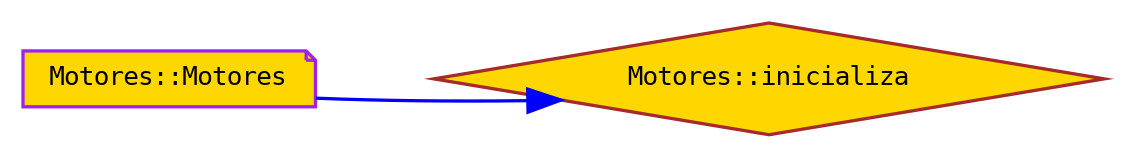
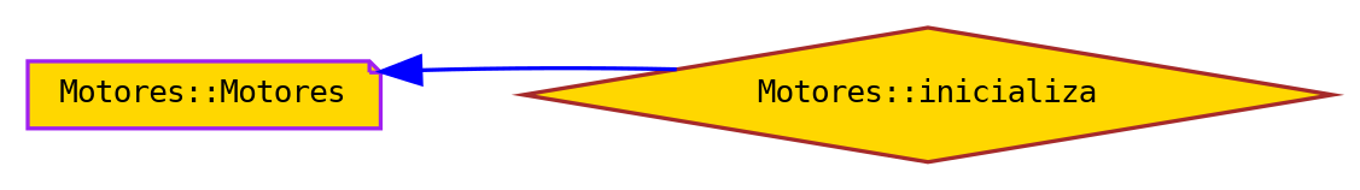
  digraph {
    rankdir=RL
    node [fillcolor=gold fontname=DejaVuSansMono fontsize=8 style=filled]
    n1 [color=brown fontcolor=black height=0.2 label="Motores::inicializa" shape=diamond width=0.4]
    n2 [color=purple height=0.2 label="Motores::Motores" shape=note width=0.4]
-   n1 -> n2 [color=blue dir=back fontname=DejaVuSansMono fontsize=8 labelfontname=DejaVuSansMono labelfontsize=8 style=solid]
+   n2 -> n1 [color=blue dir=back fontname=DejaVuSansMono fontsize=8 labelfontname=DejaVuSansMono labelfontsize=8 style=solid]
  }
